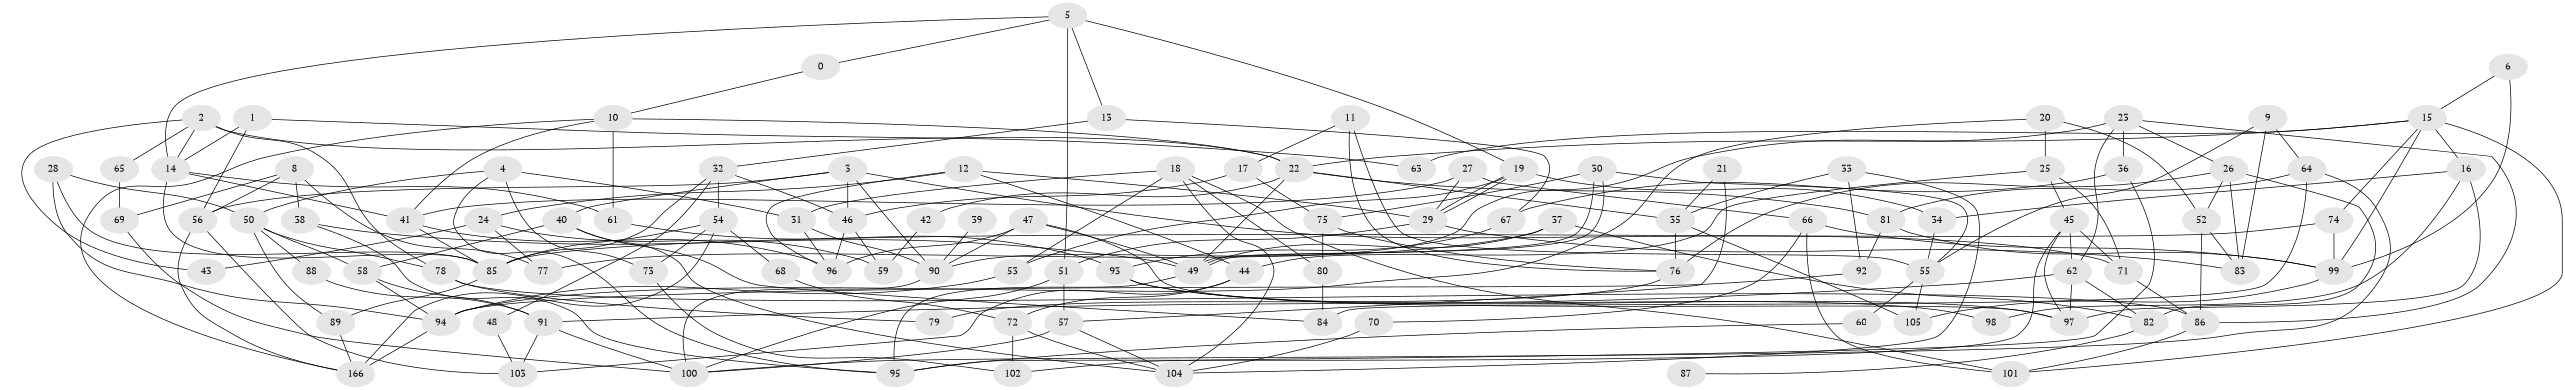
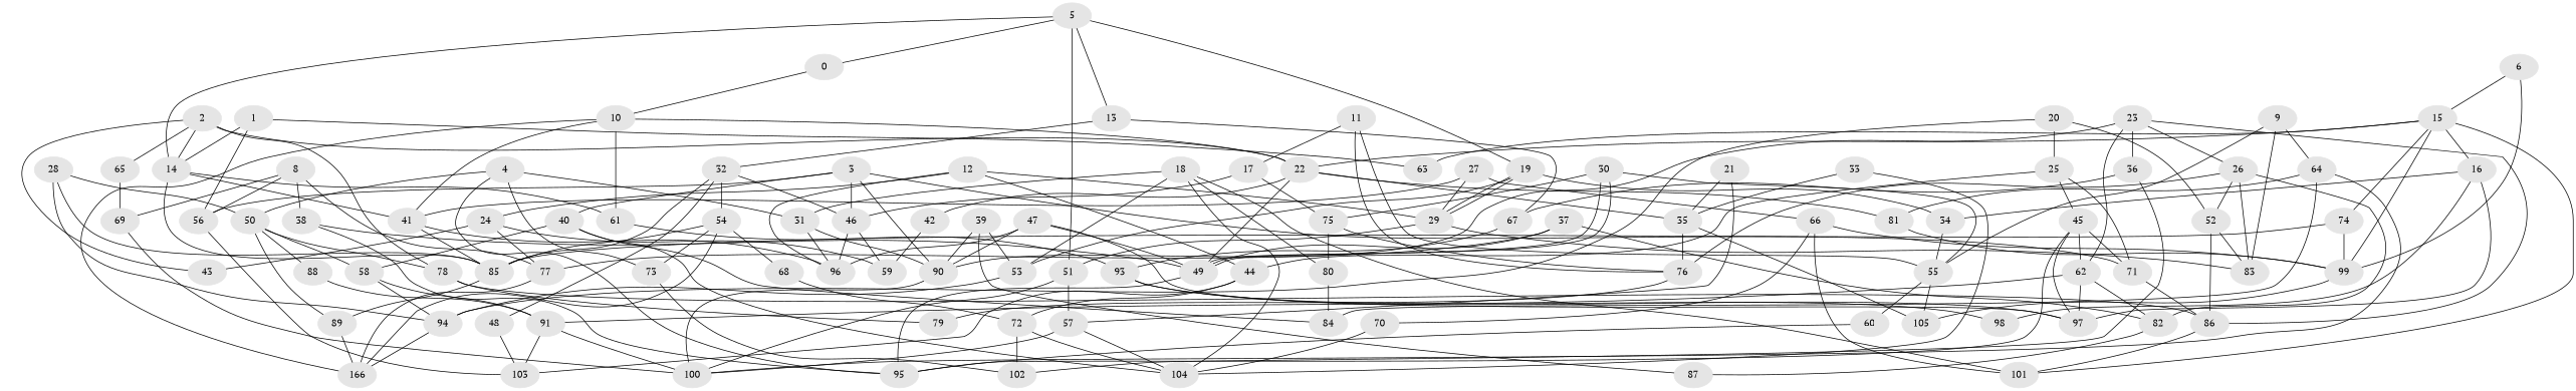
  graph {
    fontname="PT Serif"
    node [color=gray90 fontname="PT Serif" style=filled]
    edge [fontname="PT Serif"]
    1
    14
    56
    63
    41
    61
    85
    103
    2
    22
    43
    65
    78
    35
    42
    49
    81
    69
    86
    79
    3
    40
    46
    71
    90
    104
    58
    84
    96
    59
    100
    4
    31
    50
    73
    95
    88
    89
    102
    5
    n41 [label=0]
    13
    19
    51
    10
    32
    67
    29
    34
    53
    57
    6
    15
    99
    16
    74
    101
    105
    n59 [label=166]
    8
    38
    77
    9
    55
    64
    83
    60
    93
    11
    17
    76
    75
    12
    24
    44
    72
    48
    54
    97
    98
    80
    18
    94
    20
    25
    52
    45
    21
    23
    26
    36
    62
    82
    91
    87
    27
    66
    70
    28
    30
    68
    33
-   92
    37
    39
    47
    1 -- 14
    1 -- 56
    1 -- 63
    14 -- 41
    14 -- 61
    14 -- 85
    56 -- 103
    41 -- 85
    41 -- 96
    61 -- 93
    85 -- 89
    2 -- 14
    2 -- 22
    2 -- 43
    2 -- 65
    2 -- 78
    22 -- 35
    22 -- 42
    22 -- 49
    22 -- 81
    65 -- 69
    78 -- 86
    78 -- 79
    35 -- 105
    35 -- 76
    42 -- 59
    49 -- 95
    81 -- 99
-   81 -- 92
    69 -- 100
    86 -- 101
    3 -- 56
    3 -- 40
    3 -- 46
    3 -- 71
    3 -- 90
    40 -- 104
    40 -- 58
    40 -- 84
    46 -- 96
    46 -- 59
    71 -- 86
    90 -- 100
    58 -- 94
    58 -- 91
    4 -- 31
    4 -- 50
    4 -- 73
    4 -- 95
    31 -- 90
    31 -- 96
    50 -- 78
    50 -- 58
    50 -- 88
    50 -- 89
    73 -- 102
    88 -- 91
    89 -- n59
    5 -- 14
    5 -- n41
    5 -- 13
    5 -- 19
    5 -- 51
    n41 -- 10
    13 -- 32
    13 -- 67
    19 -- 29
    19 -- 29
    19 -- 34
    19 -- 53
    51 -- 100
    51 -- 57
    10 -- 41
    10 -- 61
    10 -- 22
    10 -- n59
    32 -- 85
    32 -- 46
    32 -- 48
    32 -- 54
    67 -- 93
    29 -- 51
    29 -- 83
    34 -- 55
    53 -- 94
    57 -- 104
    57 -- 100
    6 -- 15
    6 -- 99
    15 -- 63
    15 -- 22
    15 -- 99
    15 -- 16
    15 -- 74
    15 -- 101
    99 -- 105
    16 -- 34
    16 -- 97
    16 -- 98
    74 -- 85
    74 -- 99
    8 -- 56
    8 -- 69
    8 -- 38
    8 -- 77
    38 -- 49
    38 -- 95
-   56 -- n59
+   77 -- n59
    9 -- 55
    9 -- 64
    9 -- 83
    55 -- 105
    55 -- 60
    64 -- 81
    64 -- 84
    64 -- 100
    60 -- 95
    93 -- 97
    93 -- 98
    11 -- 55
    11 -- 17
    11 -- 76
    17 -- 46
    17 -- 75
    76 -- 79
    75 -- 76
    75 -- 80
    12 -- 96
    12 -- 29
    12 -- 24
    12 -- 44
    24 -- 43
    24 -- 59
    24 -- 77
    44 -- 103
    44 -- 72
    72 -- 104
    72 -- 102
    48 -- 103
    54 -- 85
    54 -- 73
    54 -- n59
    54 -- 68
    80 -- 84
    18 -- 104
    18 -- 31
    18 -- 53
    18 -- 101
    18 -- 80
    94 -- n59
    20 -- 94
    20 -- 25
    20 -- 52
    25 -- 71
    25 -- 44
    25 -- 45
    52 -- 86
    52 -- 83
    45 -- 71
    45 -- 95
    45 -- 97
    45 -- 62
    21 -- 35
    21 -- 57
    23 -- 86
    23 -- 90
    23 -- 26
    23 -- 36
    23 -- 62
    26 -- 83
    26 -- 76
    26 -- 52
    26 -- 82
    36 -- 102
    36 -- 67
    62 -- 97
    62 -- 82
    62 -- 91
    82 -- 87
    91 -- 103
    91 -- 100
    27 -- 41
    27 -- 29
    27 -- 66
    66 -- 99
    66 -- 101
    66 -- 70
    70 -- 104
    28 -- 85
    28 -- 50
    28 -- 94
    30 -- 49
    30 -- 49
    30 -- 55
    30 -- 75
    68 -- 72
    33 -- 35
    33 -- 104
-   33 -- 92
-   92 -- 94
    37 -- 49
    37 -- 77
    37 -- 82
    39 -- 90
+   39 -- 53
+   39 -- 87
    47 -- 49
    47 -- 90
    47 -- 96
    47 -- 97
  }
